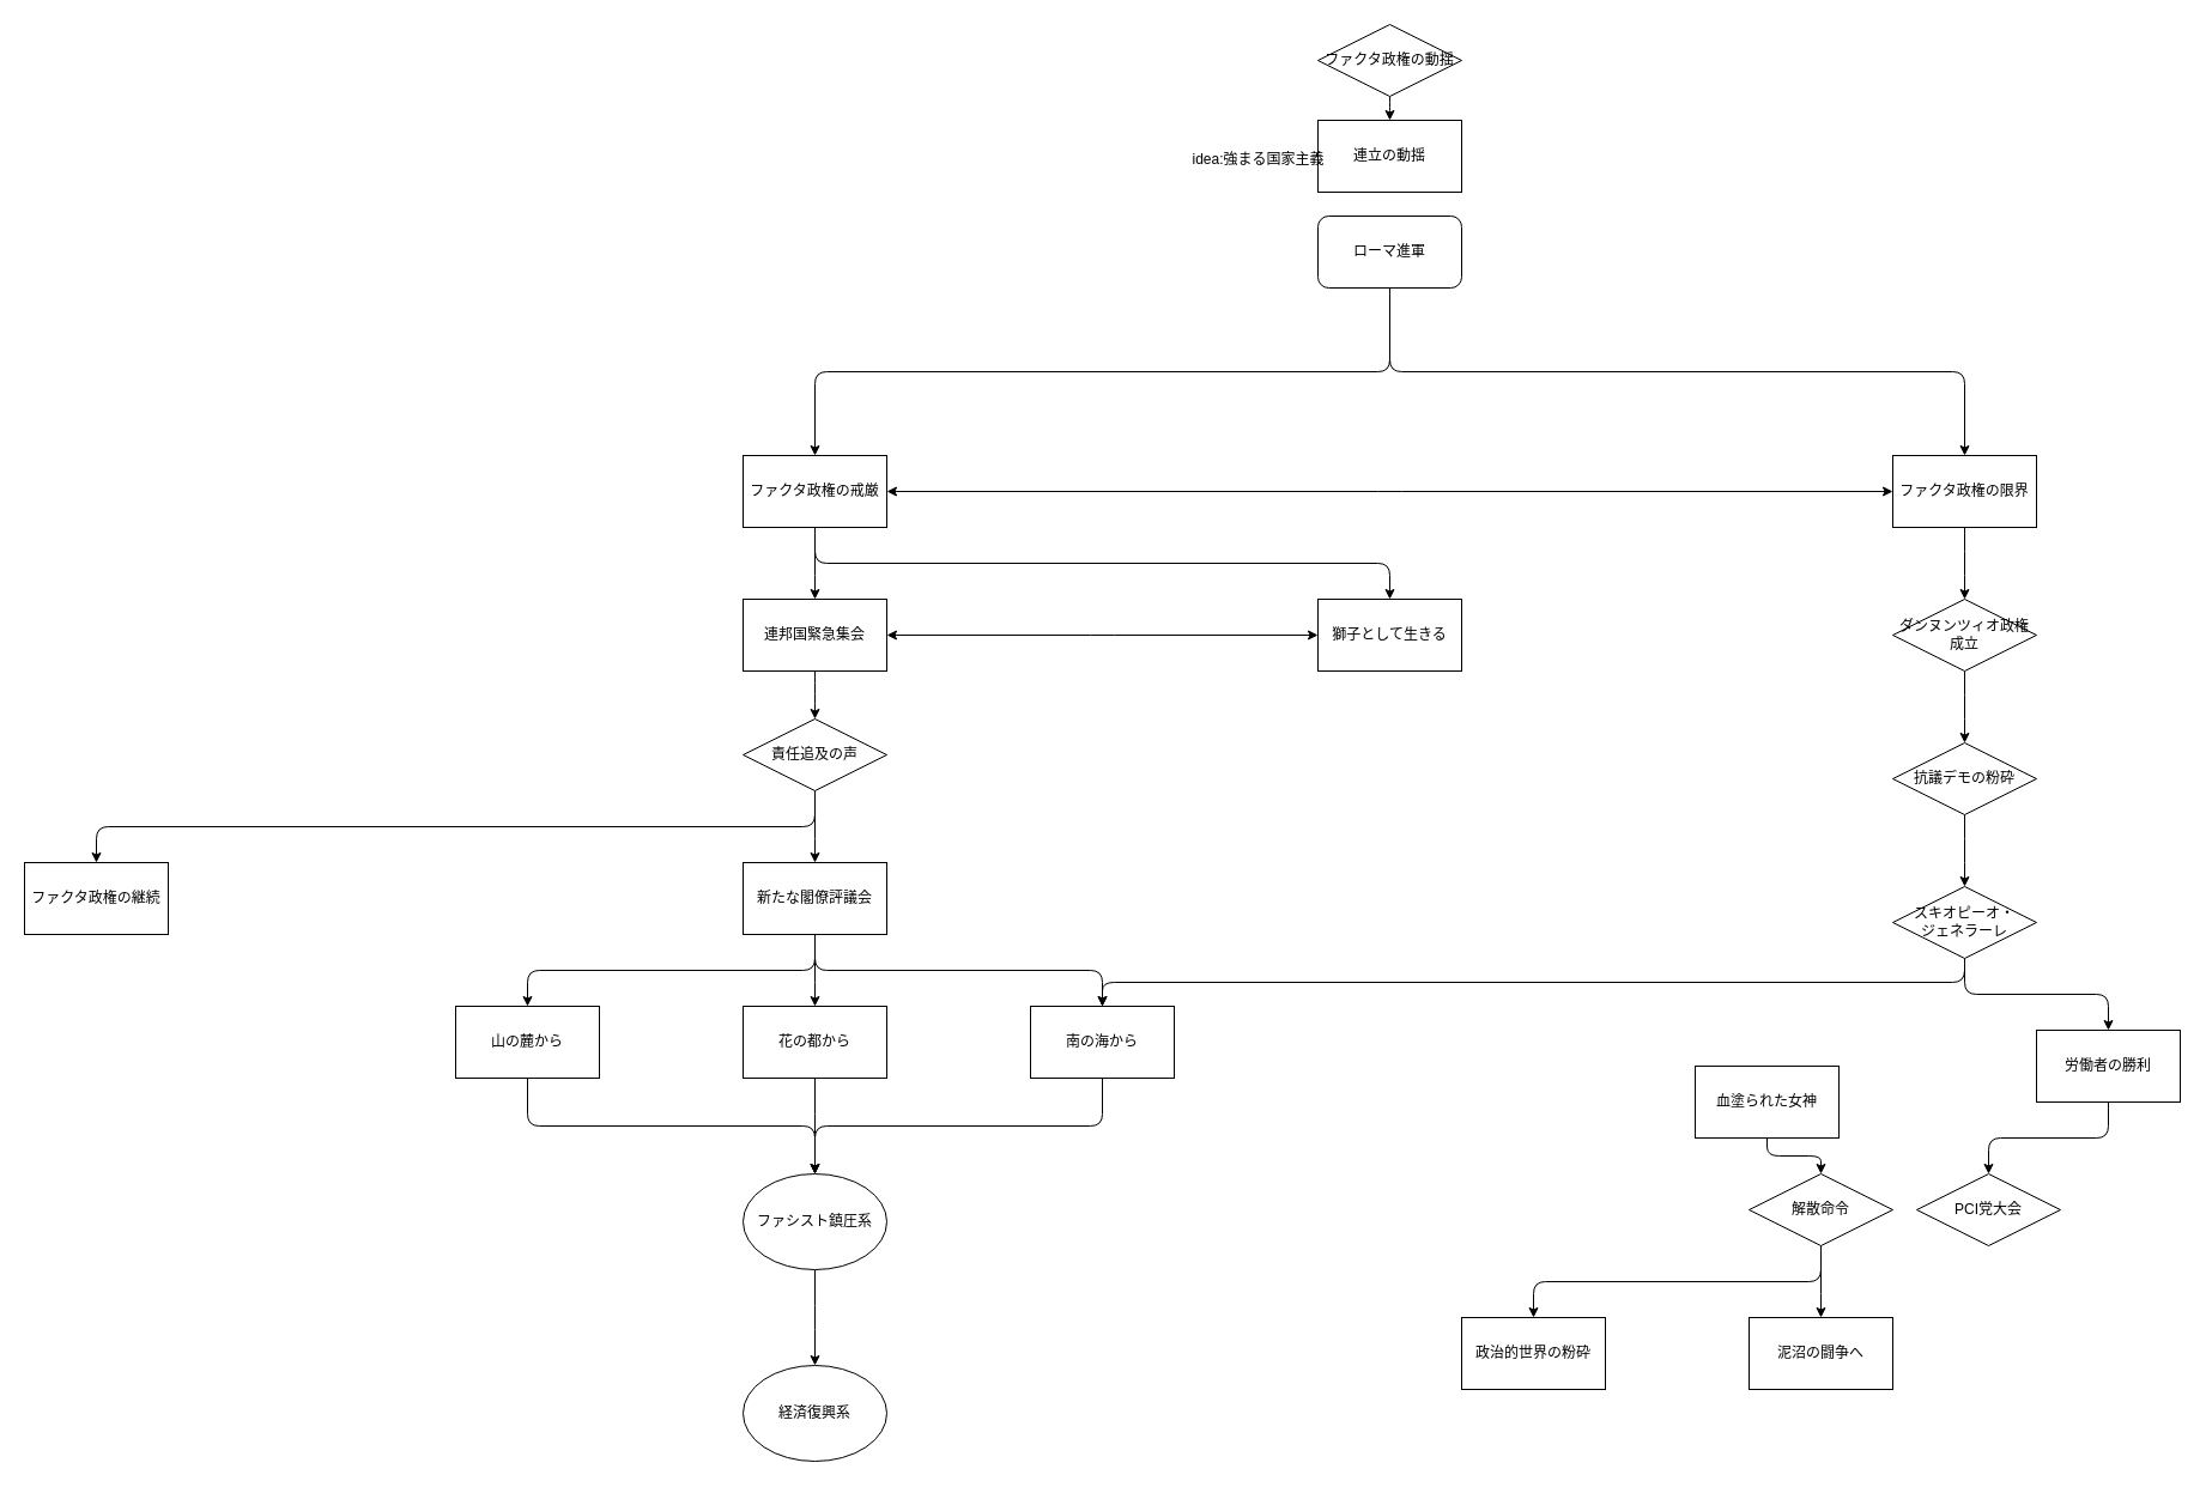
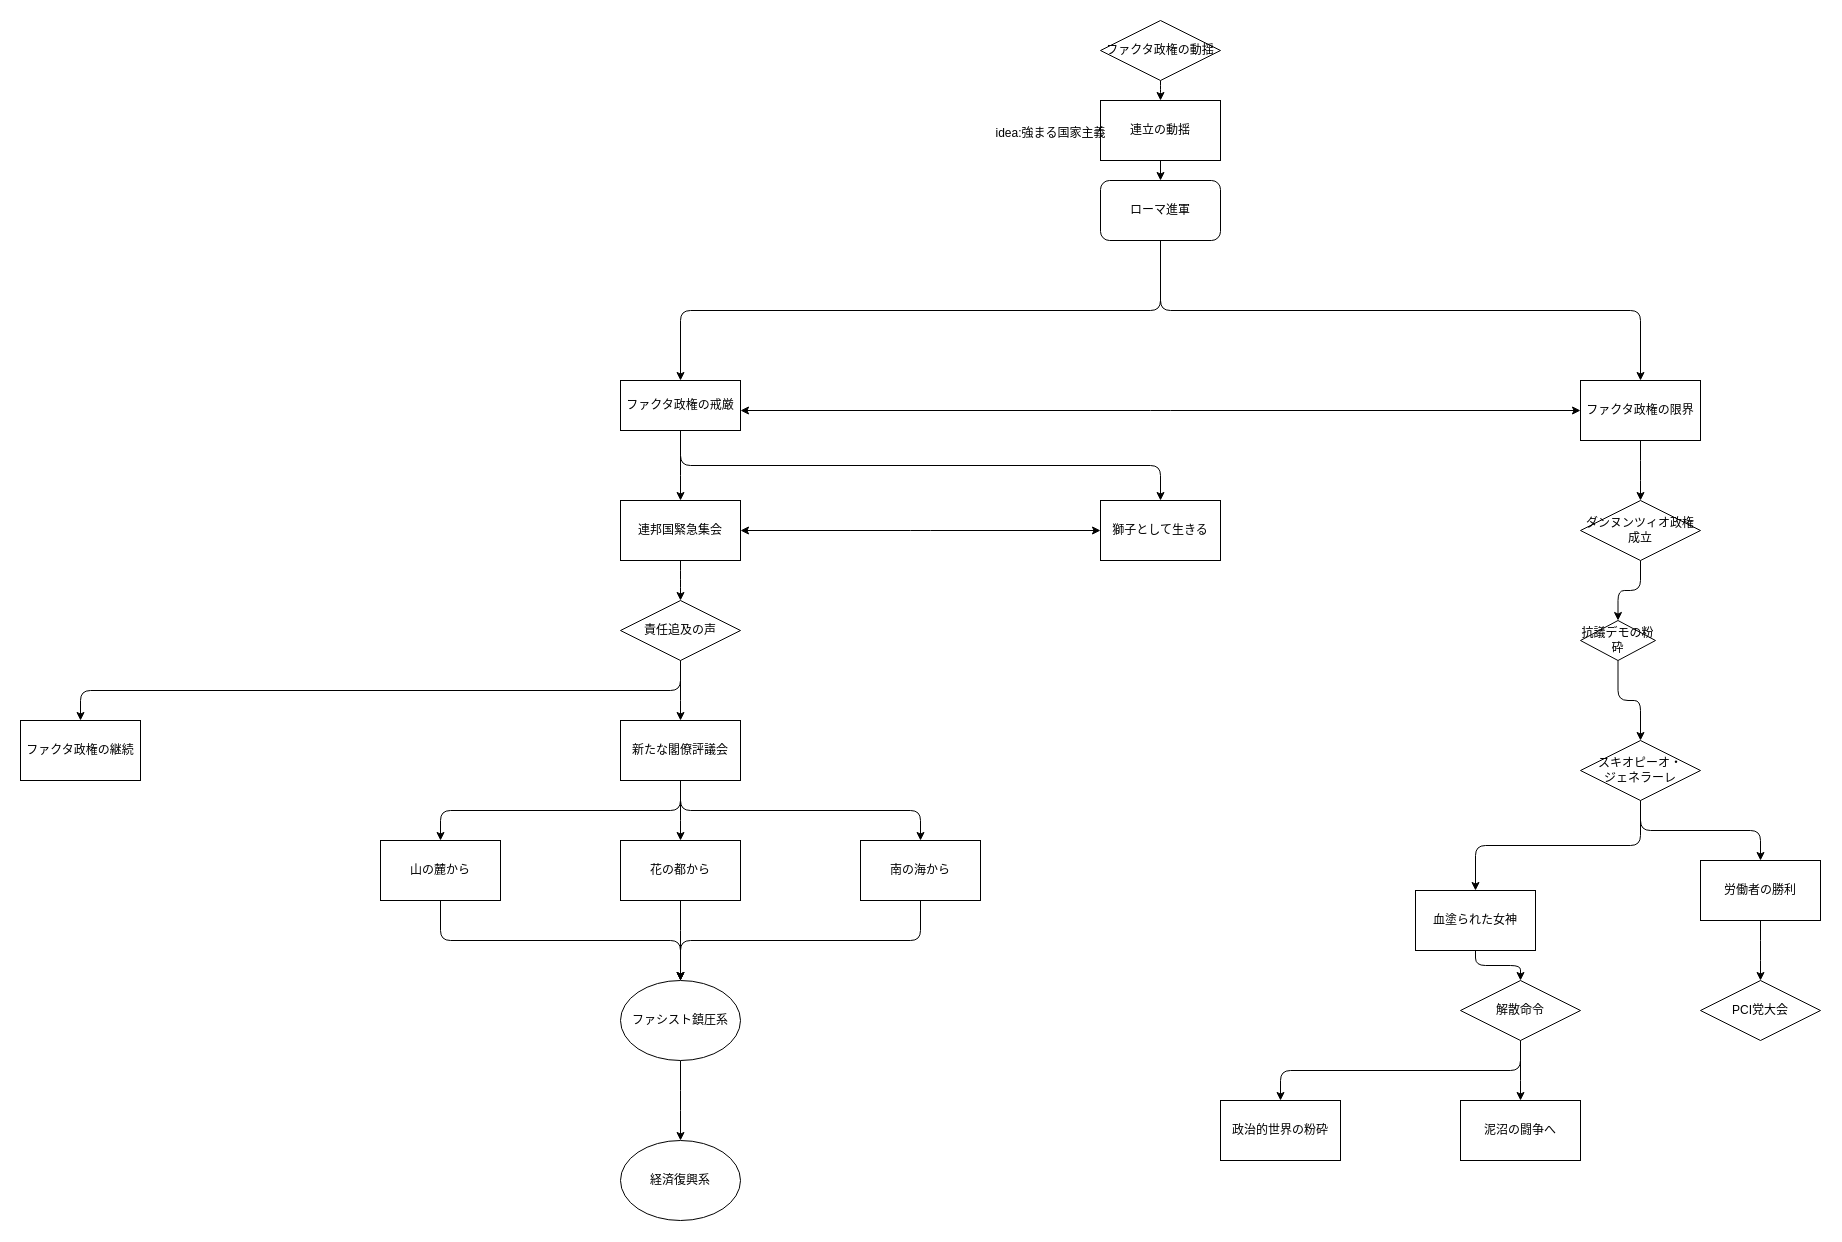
  <mxCell id="0" />
  <mxCell id="1" parent="0" />
+ <mxCell id="2" style="edgeStyle=none;html=1;entryX=0.5;entryY=0;entryDx=0;entryDy=0;" parent="1" source="3" target="8" edge="1"><mxGeometry relative="1" as="geometry" /></mxCell>
  <mxCell id="3" value="連立の動揺" style="whiteSpace=wrap;html=1;" parent="1" vertex="1"><mxGeometry x="1100" y="100" width="120" height="60" as="geometry" /></mxCell>
  <mxCell id="4" style="edgeStyle=elbowEdgeStyle;html=1;entryX=0.5;entryY=0;entryDx=0;entryDy=0;elbow=vertical;" parent="1" source="5" target="3" edge="1"><mxGeometry relative="1" as="geometry" /></mxCell>
  <mxCell id="5" value="ファクタ政権の動揺" style="rhombus;whiteSpace=wrap;html=1;" parent="1" vertex="1"><mxGeometry x="1100" y="20" width="120" height="60" as="geometry" /></mxCell>
  <mxCell id="6" style="edgeStyle=elbowEdgeStyle;elbow=vertical;html=1;entryX=0.5;entryY=0;entryDx=0;entryDy=0;" parent="1" source="8" target="12" edge="1"><mxGeometry relative="1" as="geometry" /></mxCell>
  <mxCell id="7" style="edgeStyle=elbowEdgeStyle;elbow=vertical;html=1;entryX=0.5;entryY=0;entryDx=0;entryDy=0;" parent="1" source="8" target="14" edge="1"><mxGeometry relative="1" as="geometry"><mxPoint x="1280" y="360" as="sourcePoint" /></mxGeometry></mxCell>
  <mxCell id="8" value="ローマ進軍" style="whiteSpace=wrap;html=1;rounded=1;" parent="1" vertex="1"><mxGeometry x="1100" y="180" width="120" height="60" as="geometry" /></mxCell>
  <mxCell id="9" style="edgeStyle=elbowEdgeStyle;elbow=vertical;html=1;entryX=0;entryY=0.5;entryDx=0;entryDy=0;startArrow=classic;startFill=1;" parent="1" source="12" target="14" edge="1"><mxGeometry relative="1" as="geometry" /></mxCell>
  <mxCell id="10" style="edgeStyle=elbowEdgeStyle;elbow=vertical;html=1;" parent="1" source="12" target="20" edge="1"><mxGeometry relative="1" as="geometry" /></mxCell>
  <mxCell id="11" style="edgeStyle=elbowEdgeStyle;elbow=vertical;html=1;" parent="1" source="12" target="21" edge="1"><mxGeometry relative="1" as="geometry" /></mxCell>
- <mxCell id="12" value="ファクタ政権の戒厳" style="whiteSpace=wrap;html=1;" parent="1" vertex="1"><mxGeometry x="620" y="380" width="120" height="60" as="geometry" /></mxCell>
+ <mxCell id="12" value="ファクタ政権の戒厳" style="whiteSpace=wrap;html=1;" parent="1" vertex="1"><mxGeometry x="620" y="380" width="120" height="50" as="geometry" /></mxCell>
  <mxCell id="13" style="edgeStyle=elbowEdgeStyle;elbow=vertical;html=1;entryX=0.5;entryY=0;entryDx=0;entryDy=0;" parent="1" source="14" target="23" edge="1"><mxGeometry relative="1" as="geometry" /></mxCell>
  <mxCell id="14" value="ファクタ政権の限界" style="whiteSpace=wrap;html=1;" parent="1" vertex="1"><mxGeometry x="1580" y="380" width="120" height="60" as="geometry" /></mxCell>
- <mxCell id="15" style="edgeStyle=elbowEdgeStyle;elbow=vertical;html=1;" parent="1" source="17" target="33" edge="1"><mxGeometry relative="1" as="geometry" /></mxCell>
+ <mxCell id="15" style="edgeStyle=elbowEdgeStyle;elbow=vertical;html=1;entryX=0.5;entryY=0;entryDx=0;entryDy=0;" parent="1" source="17" target="41" edge="1"><mxGeometry relative="1" as="geometry" /></mxCell>
  <mxCell id="16" style="edgeStyle=elbowEdgeStyle;elbow=vertical;html=1;" parent="1" source="17" target="43" edge="1"><mxGeometry relative="1" as="geometry" /></mxCell>
  <mxCell id="17" value="スキオピーオ・&lt;br&gt;ジェネラーレ" style="rhombus;whiteSpace=wrap;html=1;" parent="1" vertex="1"><mxGeometry x="1580" y="740" width="120" height="60" as="geometry" /></mxCell>
  <mxCell id="18" style="edgeStyle=elbowEdgeStyle;elbow=vertical;html=1;startArrow=classic;startFill=1;" parent="1" source="20" target="21" edge="1"><mxGeometry relative="1" as="geometry" /></mxCell>
  <mxCell id="19" style="edgeStyle=elbowEdgeStyle;elbow=vertical;html=1;entryX=0.5;entryY=0;entryDx=0;entryDy=0;" parent="1" source="20" target="26" edge="1"><mxGeometry relative="1" as="geometry" /></mxCell>
  <mxCell id="20" value="連邦国緊急集会" style="whiteSpace=wrap;html=1;" parent="1" vertex="1"><mxGeometry x="620" y="500" width="120" height="60" as="geometry" /></mxCell>
  <mxCell id="21" value="獅子として生きる" style="whiteSpace=wrap;html=1;" parent="1" vertex="1"><mxGeometry x="1100" y="500" width="120" height="60" as="geometry" /></mxCell>
  <mxCell id="22" value="" style="edgeStyle=elbowEdgeStyle;elbow=vertical;html=1;" parent="1" source="23" target="39" edge="1"><mxGeometry relative="1" as="geometry" /></mxCell>
  <mxCell id="23" value="ダンヌンツィオ政権&lt;br&gt;成立" style="rhombus;whiteSpace=wrap;html=1;" parent="1" vertex="1"><mxGeometry x="1580" y="500" width="120" height="60" as="geometry" /></mxCell>
  <mxCell id="24" style="edgeStyle=elbowEdgeStyle;elbow=vertical;html=1;entryX=0.5;entryY=0;entryDx=0;entryDy=0;" parent="1" source="26" target="27" edge="1"><mxGeometry relative="1" as="geometry" /></mxCell>
  <mxCell id="25" style="edgeStyle=elbowEdgeStyle;elbow=vertical;html=1;" parent="1" source="26" target="31" edge="1"><mxGeometry relative="1" as="geometry" /></mxCell>
  <mxCell id="26" value="責任追及の声" style="rhombus;whiteSpace=wrap;html=1;" parent="1" vertex="1"><mxGeometry x="620" y="600" width="120" height="60" as="geometry" /></mxCell>
  <mxCell id="27" value="ファクタ政権の継続" style="whiteSpace=wrap;html=1;" parent="1" vertex="1"><mxGeometry x="20" y="720" width="120" height="60" as="geometry" /></mxCell>
  <mxCell id="28" style="edgeStyle=elbowEdgeStyle;elbow=vertical;html=1;entryX=0.5;entryY=0;entryDx=0;entryDy=0;" parent="1" source="31" target="33" edge="1"><mxGeometry relative="1" as="geometry" /></mxCell>
  <mxCell id="29" style="edgeStyle=elbowEdgeStyle;elbow=vertical;html=1;" parent="1" source="31" target="35" edge="1"><mxGeometry relative="1" as="geometry" /></mxCell>
  <mxCell id="30" style="edgeStyle=elbowEdgeStyle;elbow=vertical;html=1;" parent="1" source="31" target="37" edge="1"><mxGeometry relative="1" as="geometry" /></mxCell>
  <mxCell id="31" value="新たな閣僚評議会" style="whiteSpace=wrap;html=1;" parent="1" vertex="1"><mxGeometry x="620" y="720" width="120" height="60" as="geometry" /></mxCell>
  <mxCell id="32" style="edgeStyle=elbowEdgeStyle;elbow=vertical;html=1;" edge="1" parent="1" source="33" target="52"><mxGeometry relative="1" as="geometry" /></mxCell>
  <mxCell id="33" value="南の海から" style="whiteSpace=wrap;html=1;" parent="1" vertex="1"><mxGeometry x="860" y="840" width="120" height="60" as="geometry" /></mxCell>
  <mxCell id="34" style="edgeStyle=elbowEdgeStyle;elbow=vertical;html=1;" edge="1" parent="1" source="35" target="52"><mxGeometry relative="1" as="geometry" /></mxCell>
  <mxCell id="35" value="花の都から" style="whiteSpace=wrap;html=1;" parent="1" vertex="1"><mxGeometry x="620" y="840" width="120" height="60" as="geometry" /></mxCell>
  <mxCell id="36" style="edgeStyle=elbowEdgeStyle;elbow=vertical;html=1;" edge="1" parent="1" source="37" target="52"><mxGeometry relative="1" as="geometry" /></mxCell>
  <mxCell id="37" value="山の麓から" style="whiteSpace=wrap;html=1;" parent="1" vertex="1"><mxGeometry x="380" y="840" width="120" height="60" as="geometry" /></mxCell>
  <mxCell id="38" style="edgeStyle=elbowEdgeStyle;elbow=vertical;html=1;entryX=0.5;entryY=0;entryDx=0;entryDy=0;" parent="1" source="39" target="17" edge="1"><mxGeometry relative="1" as="geometry" /></mxCell>
- <mxCell id="39" value="抗議デモの粉砕" style="rhombus;whiteSpace=wrap;html=1;" parent="1" vertex="1"><mxGeometry x="1580" y="620" width="120" height="60" as="geometry" /></mxCell>
+ <mxCell id="39" value="抗議デモの粉砕" style="rhombus;whiteSpace=wrap;html=1;" parent="1" vertex="1"><mxGeometry x="1580" y="620" width="75" height="40" as="geometry" /></mxCell>
  <mxCell id="40" style="edgeStyle=elbowEdgeStyle;elbow=vertical;html=1;" parent="1" source="41" target="46" edge="1"><mxGeometry relative="1" as="geometry" /></mxCell>
  <mxCell id="41" value="血塗られた女神" style="whiteSpace=wrap;html=1;" parent="1" vertex="1"><mxGeometry x="1415" y="890" width="120" height="60" as="geometry" /></mxCell>
  <mxCell id="42" style="edgeStyle=elbowEdgeStyle;elbow=vertical;html=1;entryX=0.5;entryY=0;entryDx=0;entryDy=0;" parent="1" source="43" target="47" edge="1"><mxGeometry relative="1" as="geometry" /></mxCell>
  <mxCell id="43" value="労働者の勝利" style="whiteSpace=wrap;html=1;" parent="1" vertex="1"><mxGeometry x="1700" y="860" width="120" height="60" as="geometry" /></mxCell>
  <mxCell id="44" style="edgeStyle=elbowEdgeStyle;elbow=vertical;html=1;" parent="1" source="46" target="48" edge="1"><mxGeometry relative="1" as="geometry" /></mxCell>
  <mxCell id="45" style="edgeStyle=elbowEdgeStyle;elbow=vertical;html=1;" parent="1" source="46" target="49" edge="1"><mxGeometry relative="1" as="geometry" /></mxCell>
  <mxCell id="46" value="解散命令" style="rhombus;whiteSpace=wrap;html=1;" parent="1" vertex="1"><mxGeometry x="1460" y="980" width="120" height="60" as="geometry" /></mxCell>
- <mxCell id="47" value="PCI党大会" style="rhombus;whiteSpace=wrap;html=1;" parent="1" vertex="1"><mxGeometry x="1600" y="980" width="120" height="60" as="geometry" /></mxCell>
+ <mxCell id="47" value="PCI党大会" style="rhombus;whiteSpace=wrap;html=1;" parent="1" vertex="1"><mxGeometry x="1700" y="980" width="120" height="60" as="geometry" /></mxCell>
  <mxCell id="48" value="泥沼の闘争へ" style="whiteSpace=wrap;html=1;" parent="1" vertex="1"><mxGeometry x="1460" y="1100" width="120" height="60" as="geometry" /></mxCell>
  <mxCell id="49" value="政治的世界の粉砕" style="whiteSpace=wrap;html=1;" parent="1" vertex="1"><mxGeometry x="1220" y="1100" width="120" height="60" as="geometry" /></mxCell>
  <mxCell id="50" value="idea:&lt;span style=&quot;background-color: transparent;&quot;&gt;強まる国家主義&lt;/span&gt;" style="text;html=1;align=center;verticalAlign=middle;resizable=0;points=[];autosize=1;strokeColor=none;fillColor=none;" parent="1" vertex="1"><mxGeometry x="985" y="118" width="130" height="30" as="geometry" /></mxCell>
  <mxCell id="51" style="edgeStyle=elbowEdgeStyle;elbow=vertical;html=1;entryX=0.5;entryY=0;entryDx=0;entryDy=0;" edge="1" parent="1" source="52" target="53"><mxGeometry relative="1" as="geometry" /></mxCell>
  <mxCell id="52" value="ファシスト鎮圧系" style="ellipse;whiteSpace=wrap;html=1;" vertex="1" parent="1"><mxGeometry x="620" y="980" width="120" height="80" as="geometry" /></mxCell>
  <mxCell id="53" value="経済復興系" style="ellipse;whiteSpace=wrap;html=1;" vertex="1" parent="1"><mxGeometry x="620" y="1140" width="120" height="80" as="geometry" /></mxCell>
